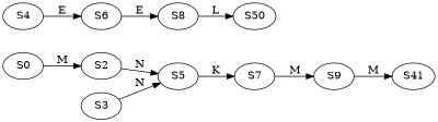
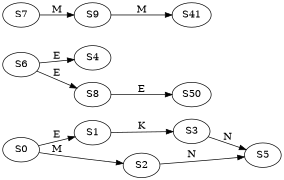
  strict digraph {
    rankdir=LR
    S0
+   S1
    S2
    S3
    S5
    S4
    S6
    S7
    S8
    S9
    n11 [label=S50]
    n12 [label=S41]
+   S0 -> S1 [label=E]
    S0 -> S2 [label=M]
+   S1 -> S3 [label=K]
    S2 -> S5 [label=N]
    S3 -> S5 [label=N]
-   S5 -> S7 [label=K]
-   S4 -> S6 [label=E]
+   S6 -> S4 [label=E]
    S6 -> S8 [label=E]
    S7 -> S9 [label=M]
-   S8 -> n11 [label=L]
+   S8 -> n11 [label=E]
    S9 -> n12 [label=M]
  }
